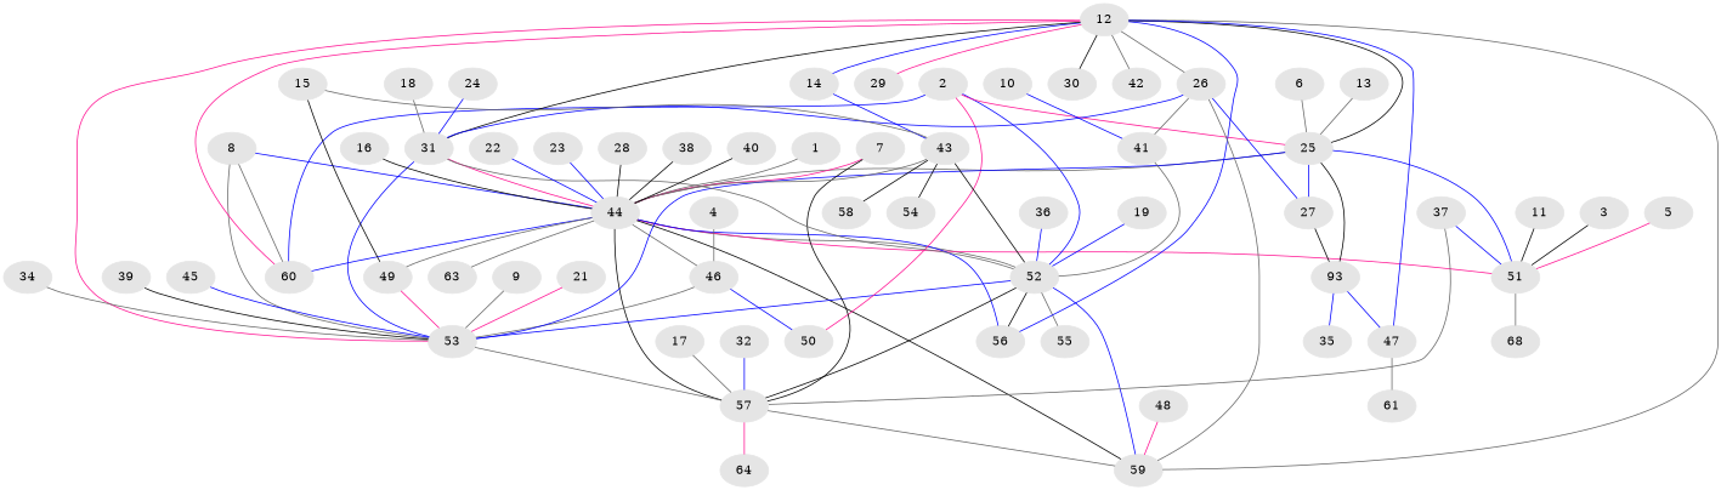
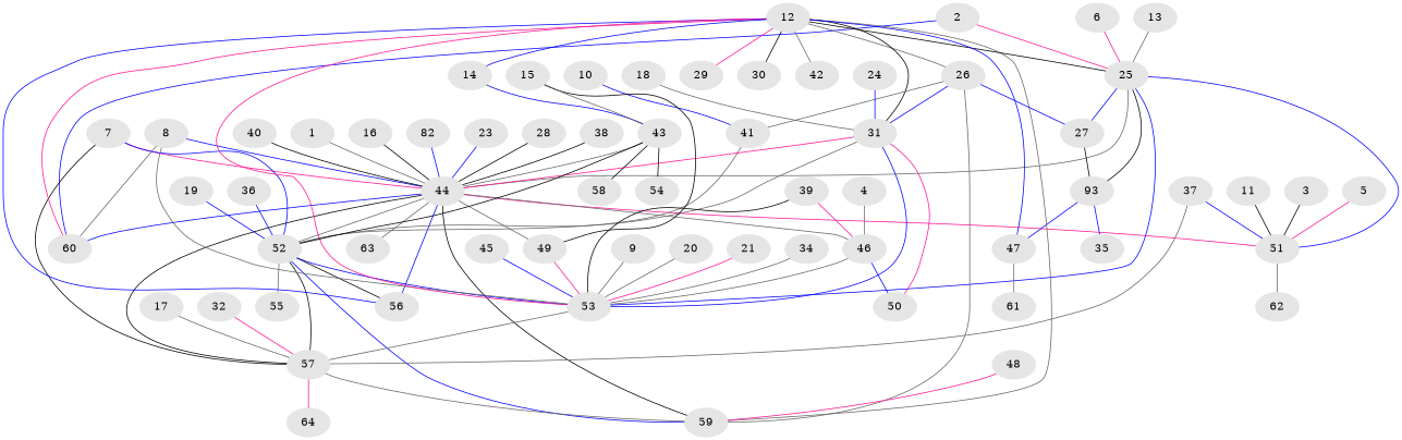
  graph {
    node [color=gray90 style=filled]
    edge [color=gray40 weight=1.0]
    1
    44
    52
    60
    51
    46
    57
    56
    59
    49
    63
    2
    25
    50
    53
    27
    n17 [label=93]
    55
    3
-   62 [label=68]
+   62
    4
    5
    6
    7
    64
    8
    9
    10
    41
    11
    12
    14
    26
    29
    30
    31
    42
    47
    43
    61
    13
    54
    58
    15
    16
    17
    18
    19
+   20
    21
-   22
+   22 [label=82]
    23
    24
    35
    28
    32
    34
    36
    37
    38
    39
    40
    45
    48
    1 -- 44
    44 -- 52 [weight=2.0]
    44 -- 60 [color=blue]
    44 -- 51 [color=deeppink]
    44 -- 46 [weight=2.0]
    44 -- 57 [color=black weight=2.0]
    44 -- 56 [color=blue]
    44 -- 59 [color=black]
    44 -- 49
    44 -- 63
    52 -- 57 [color=black weight=2.0]
    52 -- 56 [color=black]
    52 -- 59 [color=blue]
    52 -- 53 [color=blue]
    52 -- 55
    51 -- 62
    46 -- 50 [color=blue]
    46 -- 53
    57 -- 59
    57 -- 64 [color=deeppink]
    49 -- 53 [color=deeppink]
-   2 -- 52 [color=blue]
+   7 -- 52 [color=blue]
    2 -- 60 [color=blue]
    2 -- 25 [color=deeppink]
-   2 -- 50 [color=deeppink]
+   31 -- 50 [color=deeppink]
    25 -- 44
    25 -- 51 [color=blue]
    25 -- 53 [color=blue]
    25 -- 27 [color=blue]
    25 -- n17 [color=black]
    53 -- 57 [weight=2.0]
    27 -- n17 [color=black]
    n17 -- 47 [color=blue]
    n17 -- 35 [color=blue]
    3 -- 51 [color=black]
    4 -- 46
    5 -- 51 [color=deeppink]
-   6 -- 25
+   6 -- 25 [color=deeppink]
    7 -- 44 [color=deeppink]
    7 -- 57 [color=black]
    8 -- 44 [color=blue]
    8 -- 60
    8 -- 53
    9 -- 53
    10 -- 41 [color=blue]
    41 -- 52
    11 -- 51 [color=black]
    12 -- 60 [color=deeppink]
    12 -- 56 [color=blue]
    12 -- 59
    12 -- 25 [color=black]
    12 -- 53 [color=deeppink]
    12 -- 14 [color=blue]
    12 -- 26
    12 -- 29 [color=deeppink]
    12 -- 30 [color=black]
    12 -- 31 [color=black]
    12 -- 42
    12 -- 47 [color=blue]
    14 -- 43 [color=blue]
    26 -- 59
    26 -- 27 [color=blue weight=2.0]
    26 -- 41
    26 -- 31 [color=blue]
    31 -- 44 [color=deeppink weight=2.0]
    31 -- 52
    31 -- 53 [color=blue]
    47 -- 61
    43 -- 44 [weight=3.0]
    43 -- 52 [color=black]
    43 -- 54 [color=black]
    43 -- 58 [color=black]
    13 -- 25
    15 -- 49 [color=black]
    15 -- 43
    16 -- 44 [color=black]
    17 -- 57
    18 -- 31
    19 -- 52 [color=blue]
+   20 -- 53
    21 -- 53 [color=deeppink]
    22 -- 44 [color=blue]
    23 -- 44 [color=blue]
    24 -- 31 [color=blue]
    28 -- 44 [color=black]
-   32 -- 57 [color=blue]
+   32 -- 57 [color=deeppink]
    34 -- 53
    36 -- 52 [color=blue]
    37 -- 51 [color=blue]
    37 -- 57
    38 -- 44 [color=black]
+   39 -- 46 [color=deeppink]
    39 -- 53 [color=black]
    40 -- 44 [color=black]
    45 -- 53 [color=blue]
    48 -- 59 [color=deeppink]
  }
